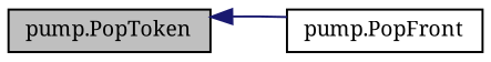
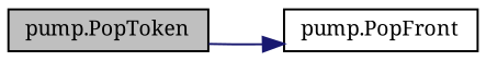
  digraph {
    rankdir=LR
    fontname="Noto Serif"
    node [color=black fontname="Noto Serif" fontsize=10 shape=record style=filled]
    n1 [fillcolor=grey75 fontcolor=black height=0.2 label="pump.PopToken" width=0.4]
    n2 [fillcolor=white height=0.2 label="pump.PopFront" width=0.4]
-   n2 -> n1 [color=midnightblue fontname="Noto Serif" fontsize=10 labelfontname=Helvetica labelfontsize=10 style=solid]
+   n1 -> n2 [color=midnightblue fontname="Noto Serif" fontsize=10 labelfontname=Helvetica labelfontsize=10 style=solid]
  }
